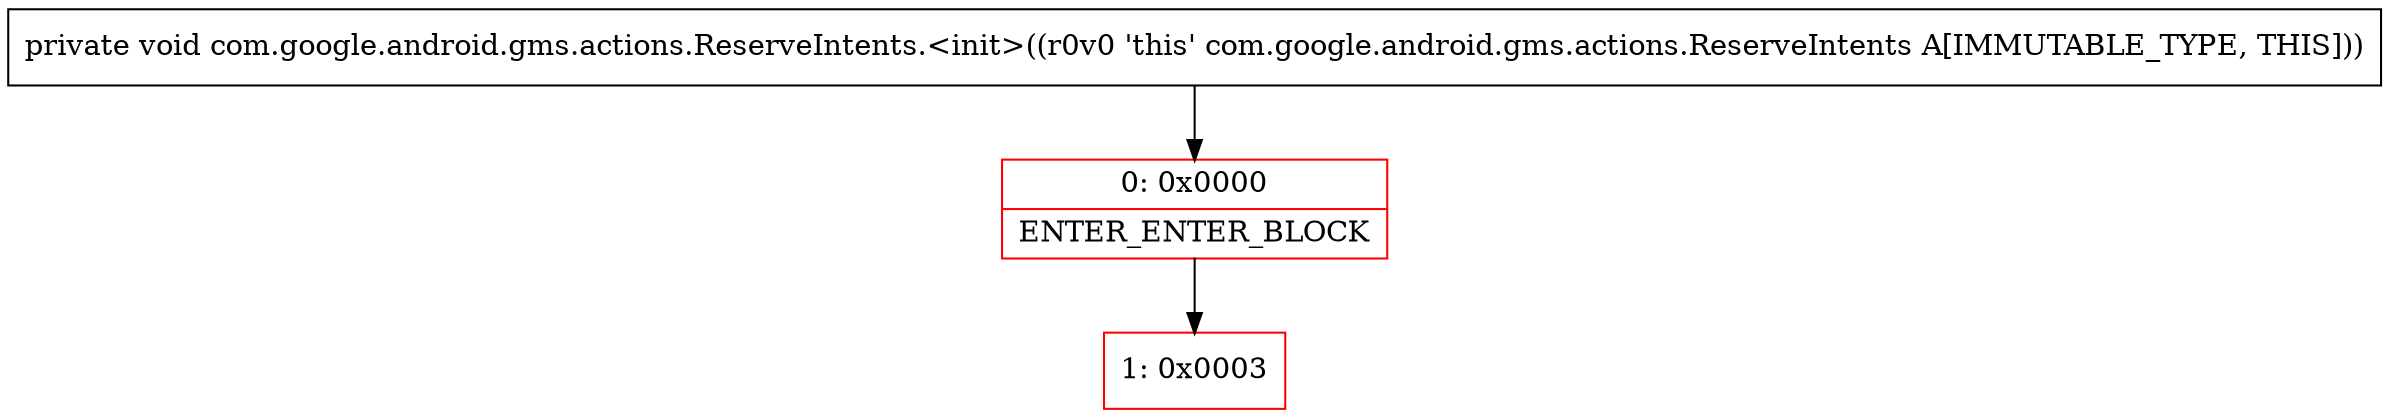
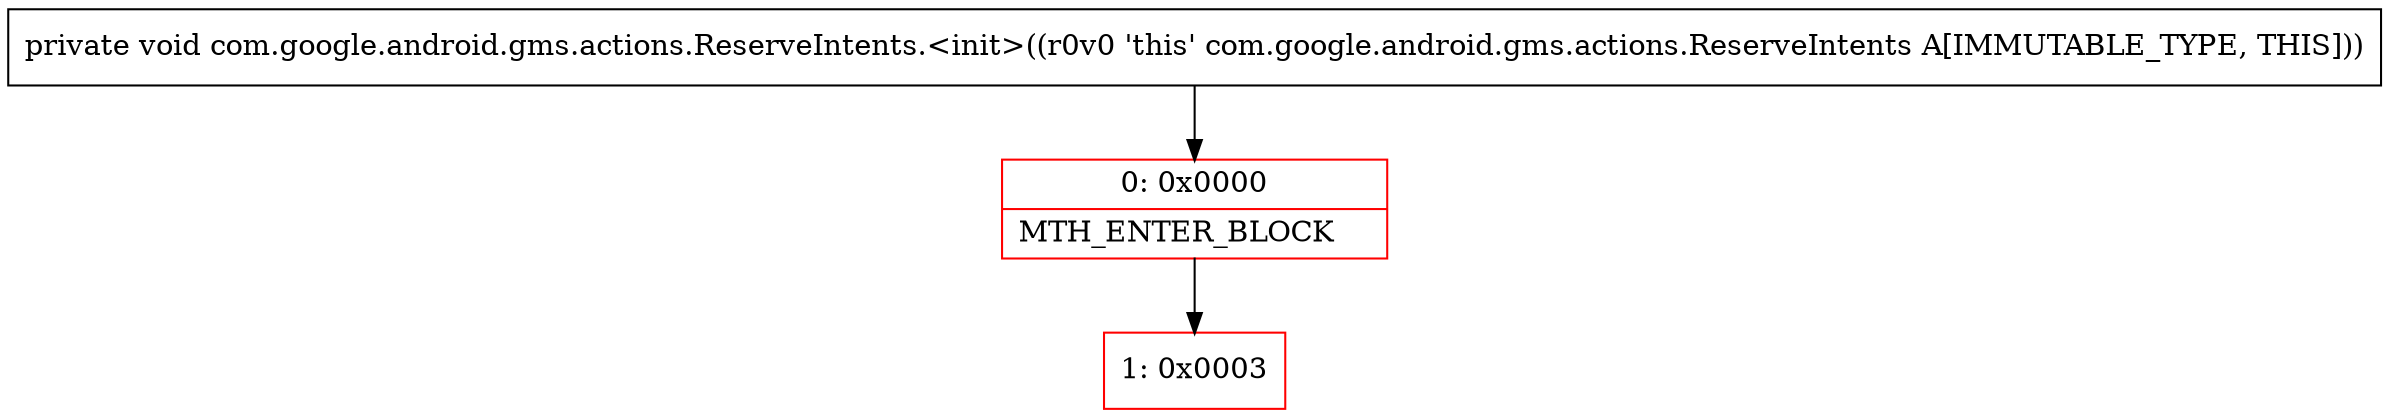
  digraph {
    node [color=red shape=record]
-   n1 [label="{0\:\ 0x0000|ENTER_ENTER_BLOCK\l}"]
+   n1 [label="{0\:\ 0x0000|MTH_ENTER_BLOCK\l}"]
    n2 [label="{1\:\ 0x0003}"]
    n3 [label="{private void com.google.android.gms.actions.ReserveIntents.\<init\>((r0v0 'this' com.google.android.gms.actions.ReserveIntents A[IMMUTABLE_TYPE, THIS])) }" color=""]
    subgraph cluster_1 {
      label="R(0)"
    }
    n1 -> n2
    n3 -> n1
  }
